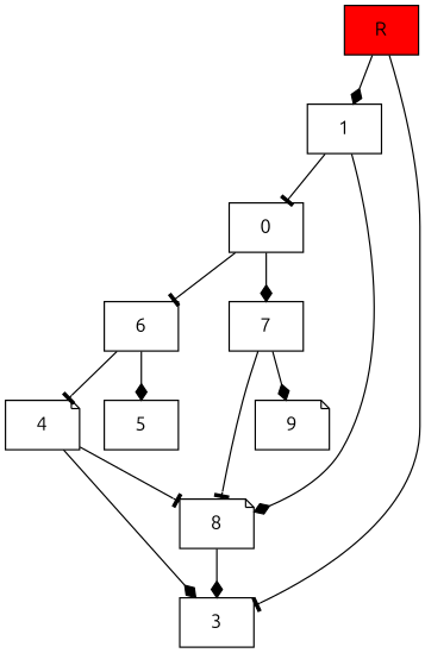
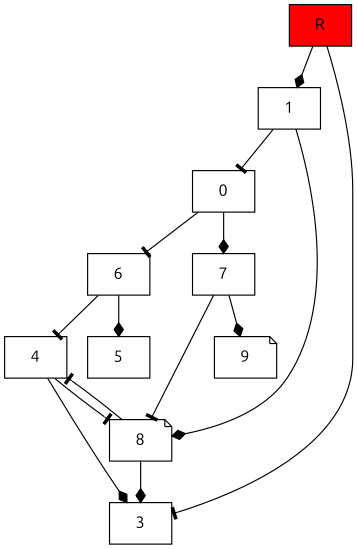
  digraph {
    fontname=Ubuntu
    node [fontname=Ubuntu shape=box]
    edge [arrowhead=tee fontname=Ubuntu]
    n1 [label=0]
    1
    8 [shape=note]
    6
    7
-   4 [shape=note]
+   4
    3
    5
    9 [shape=note]
    R [fillcolor="#ff0000" style=filled]
    n1 -> 6
    n1 -> 7 [arrowhead=diamond]
    1 -> n1
    1 -> 8 [arrowhead=diamond]
+   8 -> 4
    8 -> 3 [arrowhead=diamond]
    6 -> 4
    6 -> 5 [arrowhead=diamond]
    7 -> 8
    7 -> 9 [arrowhead=diamond]
    4 -> 8
    4 -> 3 [arrowhead=diamond]
    R -> 1 [arrowhead=diamond]
    R -> 3
  }
